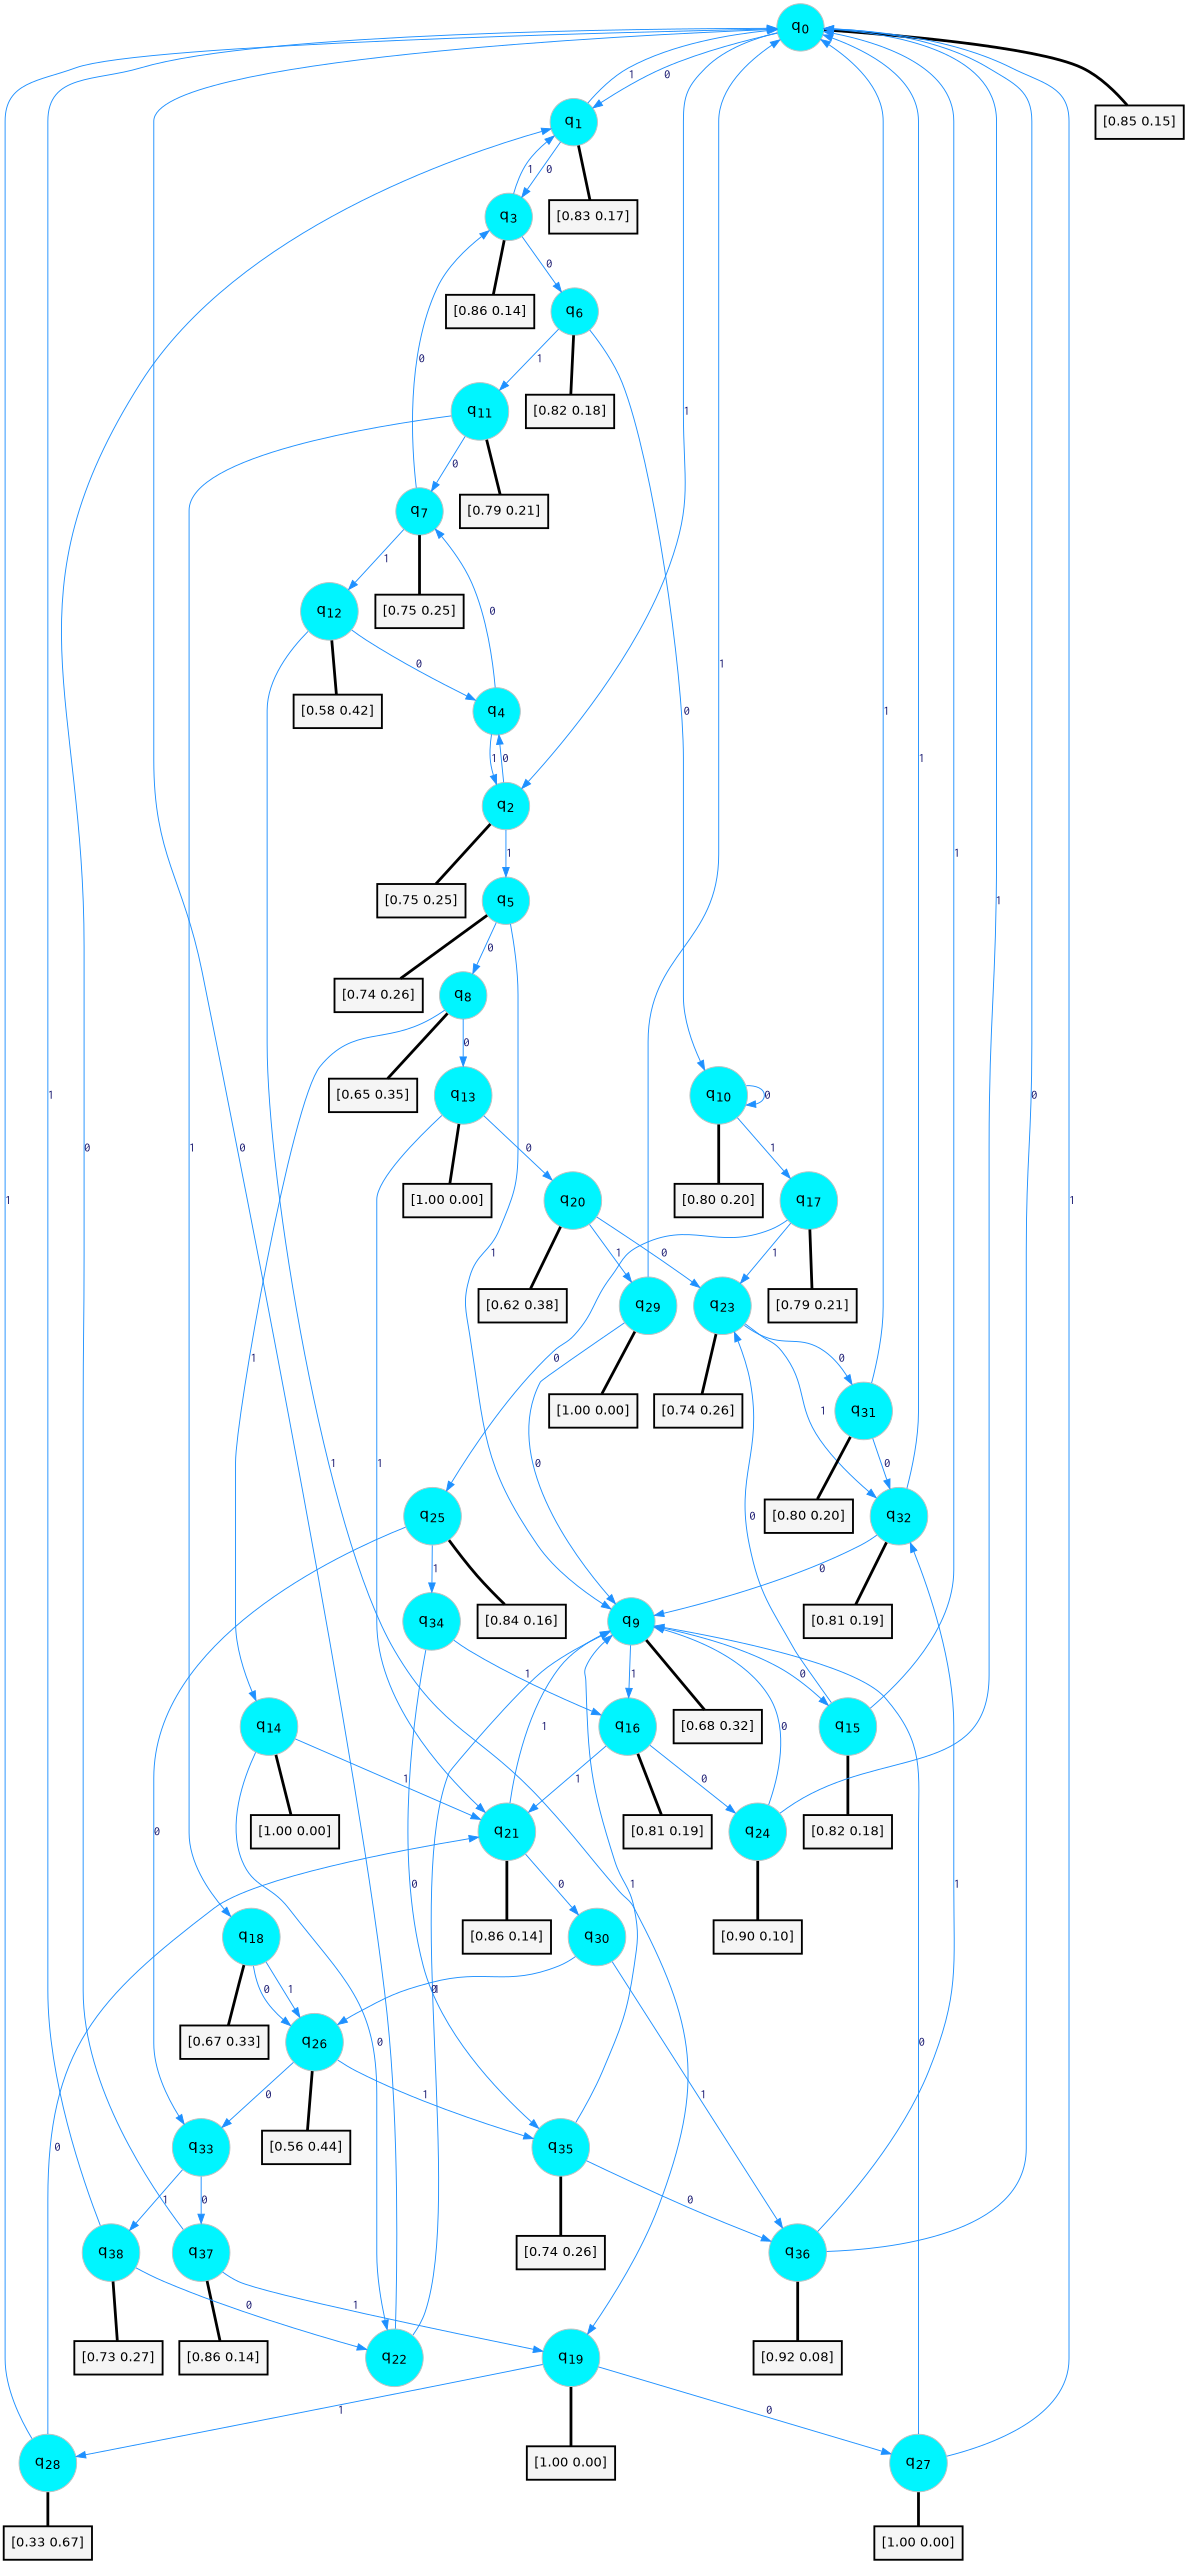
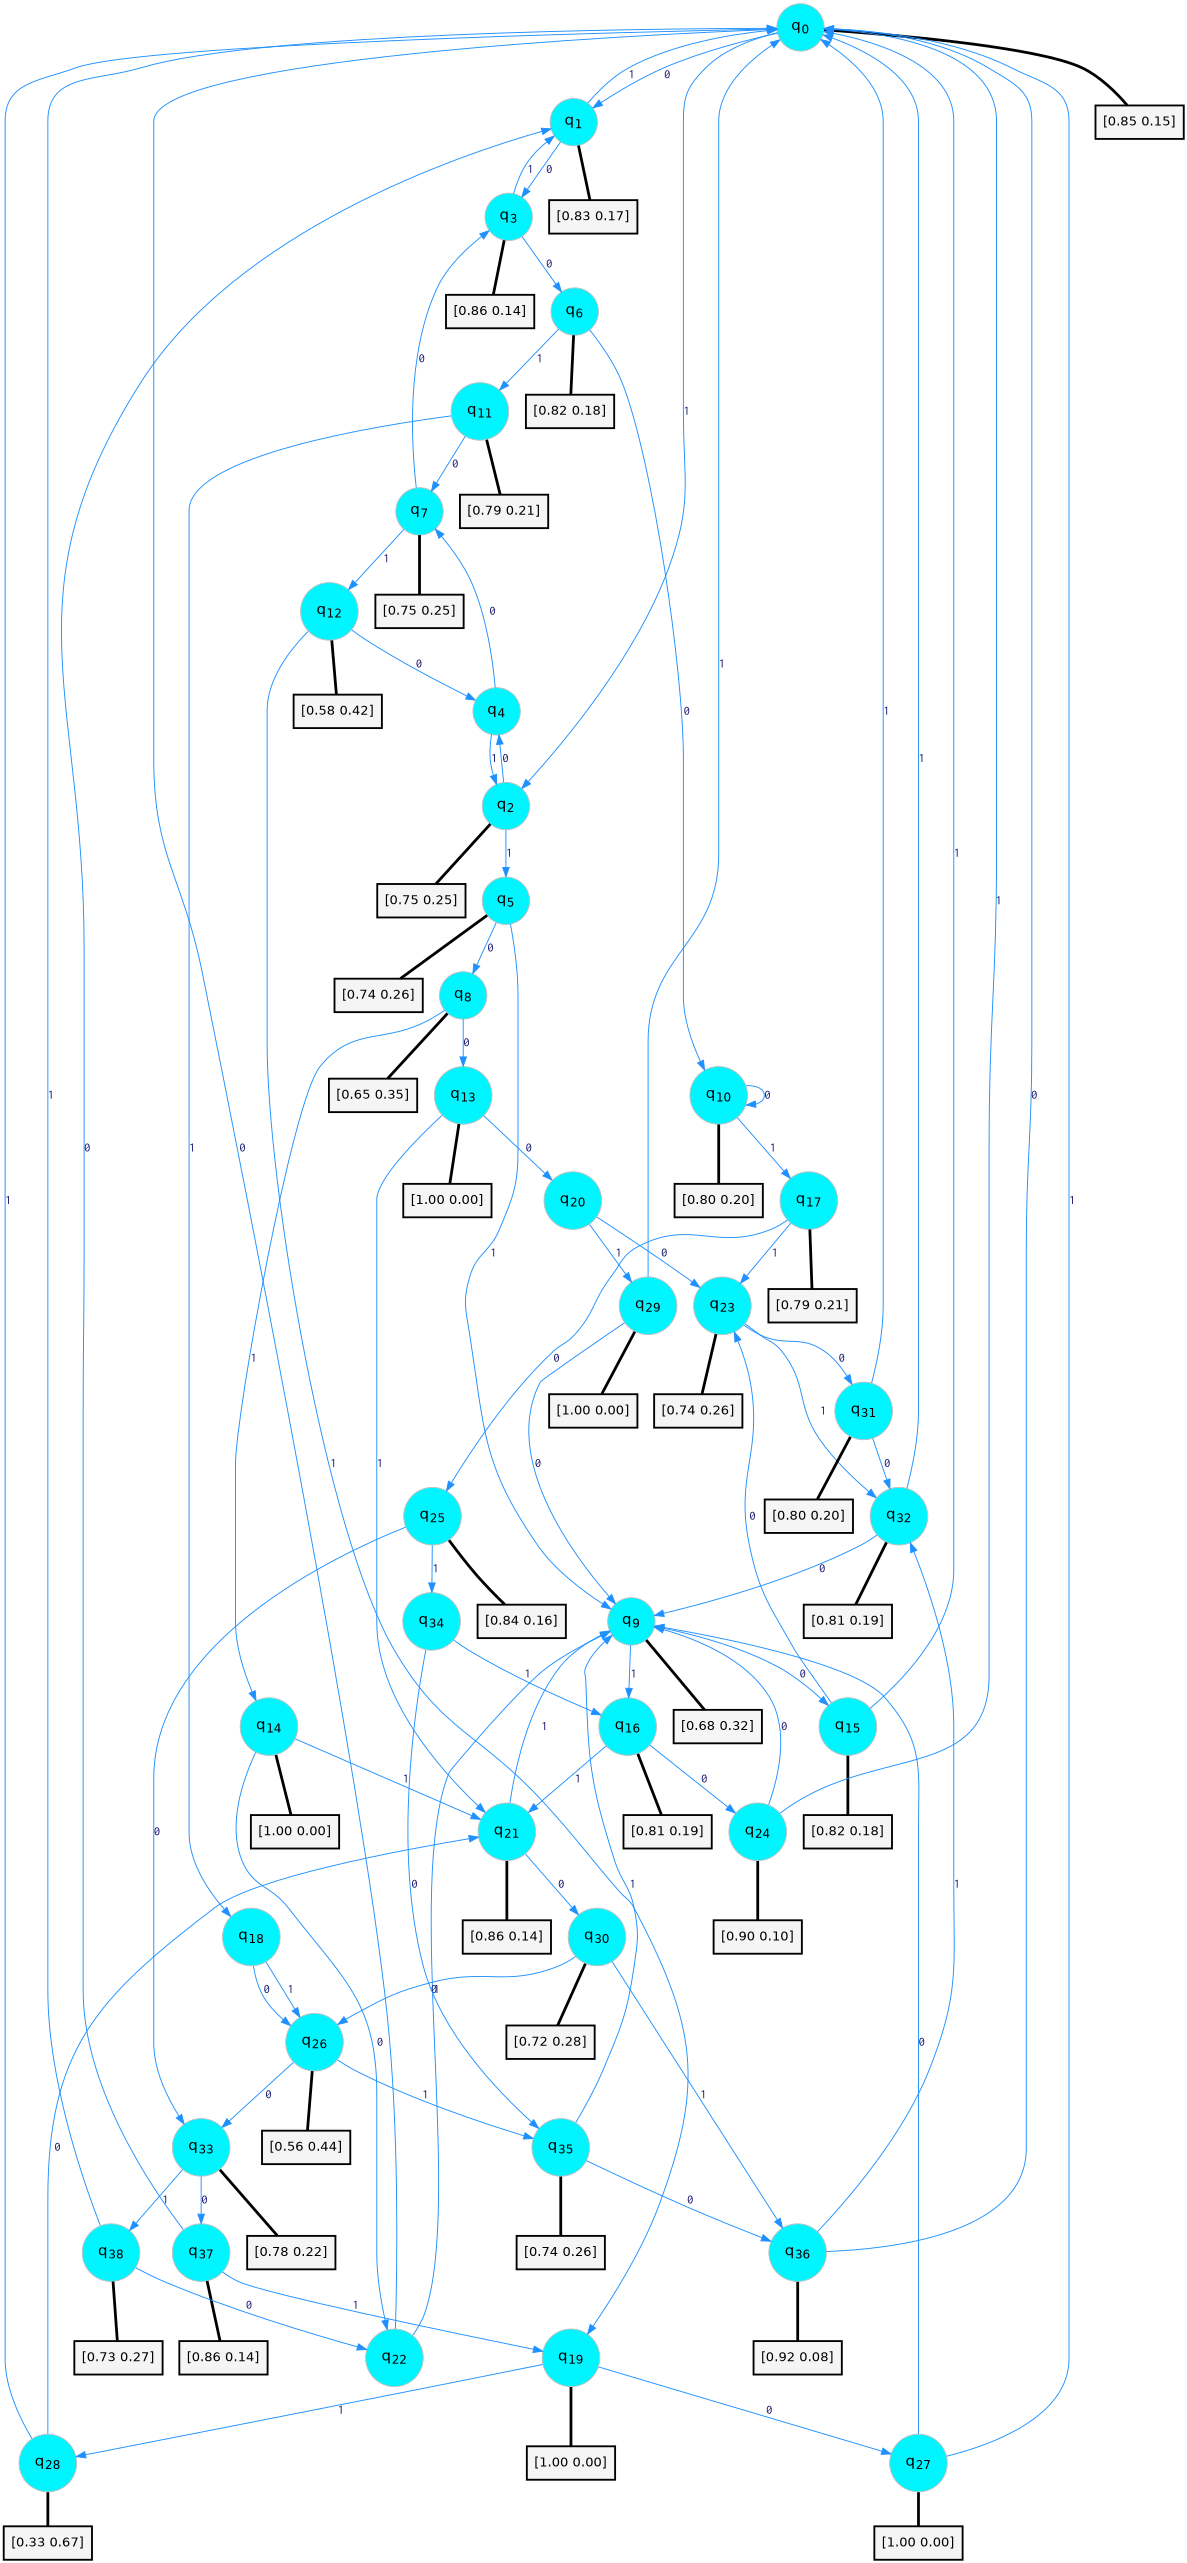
  digraph {
    rankdir=TD
    node [color=gray fillcolor=turquoise1 fontcolor=black fontname=Helvetica fontsize=16 fontweight=bold shape=circle style=filled]
    edge [arrowsize=1 color=dodgerblue1 fontcolor=midnightblue fontname=courier fontweight=bold penwidth=1 style=solid weight=20]
    n1 [label=<q<SUB>0</SUB>>]
    n2 [label=<q<SUB>1</SUB>>]
    n3 [label=<q<SUB>2</SUB>>]
    n4 [color=black fillcolor=whitesmoke fontsize=14 label="[0.85 0.15]" penwidth=2 shape=box]
    n5 [label=<q<SUB>3</SUB>>]
    n6 [color=black fillcolor=whitesmoke fontsize=14 label="[0.83 0.17]" penwidth=2 shape=box]
    n7 [label=<q<SUB>4</SUB>>]
    n8 [label=<q<SUB>5</SUB>>]
    n9 [color=black fillcolor=whitesmoke fontsize=14 label="[0.75 0.25]" penwidth=2 shape=box]
    n10 [label=<q<SUB>6</SUB>>]
    n11 [color=black fillcolor=whitesmoke fontsize=14 label="[0.86 0.14]" penwidth=2 shape=box]
    n12 [label=<q<SUB>7</SUB>>]
    n13 [label=<q<SUB>8</SUB>>]
    n14 [label=<q<SUB>9</SUB>>]
    n15 [color=black fillcolor=whitesmoke fontsize=14 label="[0.74 0.26]" penwidth=2 shape=box]
    n16 [label=<q<SUB>10</SUB>>]
    n17 [label=<q<SUB>11</SUB>>]
    n18 [color=black fillcolor=whitesmoke fontsize=14 label="[0.82 0.18]" penwidth=2 shape=box]
    n19 [label=<q<SUB>12</SUB>>]
    n20 [color=black fillcolor=whitesmoke fontsize=14 label="[0.75 0.25]" penwidth=2 shape=box]
    n21 [label=<q<SUB>13</SUB>>]
    n22 [label=<q<SUB>14</SUB>>]
    n23 [color=black fillcolor=whitesmoke fontsize=14 label="[0.65 0.35]" penwidth=2 shape=box]
    n24 [label=<q<SUB>15</SUB>>]
    n25 [label=<q<SUB>16</SUB>>]
    n26 [color=black fillcolor=whitesmoke fontsize=14 label="[0.68 0.32]" penwidth=2 shape=box]
    n27 [label=<q<SUB>17</SUB>>]
    n28 [color=black fillcolor=whitesmoke fontsize=14 label="[0.80 0.20]" penwidth=2 shape=box]
    n29 [label=<q<SUB>18</SUB>>]
    n30 [color=black fillcolor=whitesmoke fontsize=14 label="[0.79 0.21]" penwidth=2 shape=box]
    n31 [label=<q<SUB>19</SUB>>]
    n32 [color=black fillcolor=whitesmoke fontsize=14 label="[0.58 0.42]" penwidth=2 shape=box]
    n33 [label=<q<SUB>20</SUB>>]
    n34 [label=<q<SUB>21</SUB>>]
    n35 [color=black fillcolor=whitesmoke fontsize=14 label="[1.00 0.00]" penwidth=2 shape=box]
    n36 [label=<q<SUB>22</SUB>>]
    n37 [color=black fillcolor=whitesmoke fontsize=14 label="[1.00 0.00]" penwidth=2 shape=box]
    n38 [label=<q<SUB>23</SUB>>]
    n39 [color=black fillcolor=whitesmoke fontsize=14 label="[0.82 0.18]" penwidth=2 shape=box]
    n40 [label=<q<SUB>24</SUB>>]
    n41 [color=black fillcolor=whitesmoke fontsize=14 label="[0.81 0.19]" penwidth=2 shape=box]
    n42 [label=<q<SUB>25</SUB>>]
    n43 [color=black fillcolor=whitesmoke fontsize=14 label="[0.79 0.21]" penwidth=2 shape=box]
    n44 [label=<q<SUB>26</SUB>>]
-   n45 [color=black fillcolor=whitesmoke fontsize=14 label="[0.67 0.33]" penwidth=2 shape=box]
    n46 [label=<q<SUB>27</SUB>>]
    n47 [label=<q<SUB>28</SUB>>]
    n48 [color=black fillcolor=whitesmoke fontsize=14 label="[1.00 0.00]" penwidth=2 shape=box]
    n49 [label=<q<SUB>29</SUB>>]
-   n50 [color=black fillcolor=whitesmoke fontsize=14 label="[0.62 0.38]" penwidth=2 shape=box]
    n51 [label=<q<SUB>30</SUB>>]
    n52 [color=black fillcolor=whitesmoke fontsize=14 label="[0.86 0.14]" penwidth=2 shape=box]
    n53 [label=<q<SUB>31</SUB>>]
    n54 [label=<q<SUB>32</SUB>>]
    n55 [color=black fillcolor=whitesmoke fontsize=14 label="[0.74 0.26]" penwidth=2 shape=box]
    n56 [color=black fillcolor=whitesmoke fontsize=14 label="[0.90 0.10]" penwidth=2 shape=box]
    n57 [label=<q<SUB>33</SUB>>]
    n58 [label=<q<SUB>34</SUB>>]
    n59 [color=black fillcolor=whitesmoke fontsize=14 label="[0.84 0.16]" penwidth=2 shape=box]
    n60 [label=<q<SUB>35</SUB>>]
    n61 [color=black fillcolor=whitesmoke fontsize=14 label="[0.56 0.44]" penwidth=2 shape=box]
    n62 [color=black fillcolor=whitesmoke fontsize=14 label="[1.00 0.00]" penwidth=2 shape=box]
    n63 [color=black fillcolor=whitesmoke fontsize=14 label="[0.33 0.67]" penwidth=2 shape=box]
    n64 [color=black fillcolor=whitesmoke fontsize=14 label="[1.00 0.00]" penwidth=2 shape=box]
    n65 [label=<q<SUB>36</SUB>>]
+   n66 [color=black fillcolor=whitesmoke fontsize=14 label="[0.72 0.28]" penwidth=2 shape=box]
    n67 [color=black fillcolor=whitesmoke fontsize=14 label="[0.80 0.20]" penwidth=2 shape=box]
    n68 [color=black fillcolor=whitesmoke fontsize=14 label="[0.81 0.19]" penwidth=2 shape=box]
    n69 [label=<q<SUB>37</SUB>>]
    n70 [label=<q<SUB>38</SUB>>]
+   n71 [color=black fillcolor=whitesmoke fontsize=14 label="[0.78 0.22]" penwidth=2 shape=box]
    n72 [color=black fillcolor=whitesmoke fontsize=14 label="[0.74 0.26]" penwidth=2 shape=box]
    n73 [color=black fillcolor=whitesmoke fontsize=14 label="[0.92 0.08]" penwidth=2 shape=box]
    n74 [color=black fillcolor=whitesmoke fontsize=14 label="[0.86 0.14]" penwidth=2 shape=box]
    n75 [color=black fillcolor=whitesmoke fontsize=14 label="[0.73 0.27]" penwidth=2 shape=box]
    n1 -> n2 [label=0]
    n1 -> n3 [label=1]
    n1 -> n4 [arrowhead=none color=black penwidth=3]
    n2 -> n1 [label=1]
    n2 -> n5 [label=0]
    n2 -> n6 [arrowhead=none color=black penwidth=3]
    n3 -> n7 [label=0]
    n3 -> n8 [label=1]
    n3 -> n9 [arrowhead=none color=black penwidth=3]
    n5 -> n2 [label=1]
    n5 -> n10 [label=0]
    n5 -> n11 [arrowhead=none color=black penwidth=3]
    n7 -> n3 [label=1]
    n7 -> n12 [label=0]
    n8 -> n13 [label=0]
    n8 -> n14 [label=1]
    n8 -> n15 [arrowhead=none color=black penwidth=3]
    n10 -> n16 [label=0]
    n10 -> n17 [label=1]
    n10 -> n18 [arrowhead=none color=black penwidth=3]
    n12 -> n5 [label=0]
    n12 -> n19 [label=1]
    n12 -> n20 [arrowhead=none color=black penwidth=3]
    n13 -> n21 [label=0]
    n13 -> n22 [label=1]
    n13 -> n23 [arrowhead=none color=black penwidth=3]
    n14 -> n24 [label=0]
    n14 -> n25 [label=1]
    n14 -> n26 [arrowhead=none color=black penwidth=3]
    n16 -> n16 [label=0]
    n16 -> n27 [label=1]
    n16 -> n28 [arrowhead=none color=black penwidth=3]
    n17 -> n12 [label=0]
    n17 -> n29 [label=1]
    n17 -> n30 [arrowhead=none color=black penwidth=3]
    n19 -> n7 [label=0]
    n19 -> n31 [label=1]
    n19 -> n32 [arrowhead=none color=black penwidth=3]
    n21 -> n33 [label=0]
    n21 -> n34 [label=1]
    n21 -> n35 [arrowhead=none color=black penwidth=3]
    n22 -> n34 [label=1]
    n22 -> n36 [label=0]
    n22 -> n37 [arrowhead=none color=black penwidth=3]
    n24 -> n1 [label=1]
    n24 -> n38 [label=0]
    n24 -> n39 [arrowhead=none color=black penwidth=3]
    n25 -> n34 [label=1]
    n25 -> n40 [label=0]
    n25 -> n41 [arrowhead=none color=black penwidth=3]
    n27 -> n38 [label=1]
    n27 -> n42 [label=0]
    n27 -> n43 [arrowhead=none color=black penwidth=3]
    n29 -> n44 [label=0]
    n29 -> n44 [label=1]
-   n29 -> n45 [arrowhead=none color=black penwidth=3]
    n31 -> n46 [label=0]
    n31 -> n47 [label=1]
    n31 -> n48 [arrowhead=none color=black penwidth=3]
    n33 -> n38 [label=0]
    n33 -> n49 [label=1]
-   n33 -> n50 [arrowhead=none color=black penwidth=3]
    n34 -> n14 [label=1]
    n34 -> n51 [label=0]
    n34 -> n52 [arrowhead=none color=black penwidth=3]
    n36 -> n1 [label=0]
    n36 -> n14 [label=1]
    n38 -> n53 [label=0]
    n38 -> n54 [label=1]
    n38 -> n55 [arrowhead=none color=black penwidth=3]
    n40 -> n1 [label=1]
    n40 -> n14 [label=0]
    n40 -> n56 [arrowhead=none color=black penwidth=3]
    n42 -> n57 [label=0]
    n42 -> n58 [label=1]
    n42 -> n59 [arrowhead=none color=black penwidth=3]
    n44 -> n57 [label=0]
    n44 -> n60 [label=1]
    n44 -> n61 [arrowhead=none color=black penwidth=3]
    n46 -> n1 [label=1]
    n46 -> n14 [label=0]
    n46 -> n62 [arrowhead=none color=black penwidth=3]
    n47 -> n1 [label=1]
    n47 -> n34 [label=0]
    n47 -> n63 [arrowhead=none color=black penwidth=3]
    n49 -> n1 [label=1]
    n49 -> n14 [label=0]
    n49 -> n64 [arrowhead=none color=black penwidth=3]
    n51 -> n44 [label=0]
    n51 -> n65 [label=1]
+   n51 -> n66 [arrowhead=none color=black penwidth=3]
    n53 -> n1 [label=1]
    n53 -> n54 [label=0]
    n53 -> n67 [arrowhead=none color=black penwidth=3]
    n54 -> n1 [label=1]
    n54 -> n14 [label=0]
    n54 -> n68 [arrowhead=none color=black penwidth=3]
    n57 -> n69 [label=0]
    n57 -> n70 [label=1]
+   n57 -> n71 [arrowhead=none color=black penwidth=3]
    n58 -> n25 [label=1]
    n58 -> n60 [label=0]
    n60 -> n14 [label=1]
    n60 -> n65 [label=0]
    n60 -> n72 [arrowhead=none color=black penwidth=3]
    n65 -> n1 [label=0]
    n65 -> n54 [label=1]
    n65 -> n73 [arrowhead=none color=black penwidth=3]
    n69 -> n2 [label=0]
    n69 -> n31 [label=1]
    n69 -> n74 [arrowhead=none color=black penwidth=3]
    n70 -> n1 [label=1]
    n70 -> n36 [label=0]
    n70 -> n75 [arrowhead=none color=black penwidth=3]
  }
